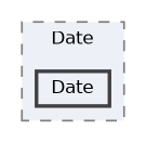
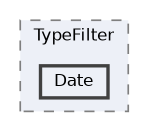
  digraph {
    compound=true
    n1 [color=grey25 fillcolor="#edf0f7" fontname=Helvetica fontsize=10 height=0.2 label=Date shape=box style="filled,bold" width=0.4]
    subgraph cluster_1 {
      bgcolor="#edf0f7"
      fontname=Helvetica
      fontsize=10
-     label=Date
+     label=TypeFilter
      pencolor=grey50
      style="filled,dashed"
      n1
    }
  }
